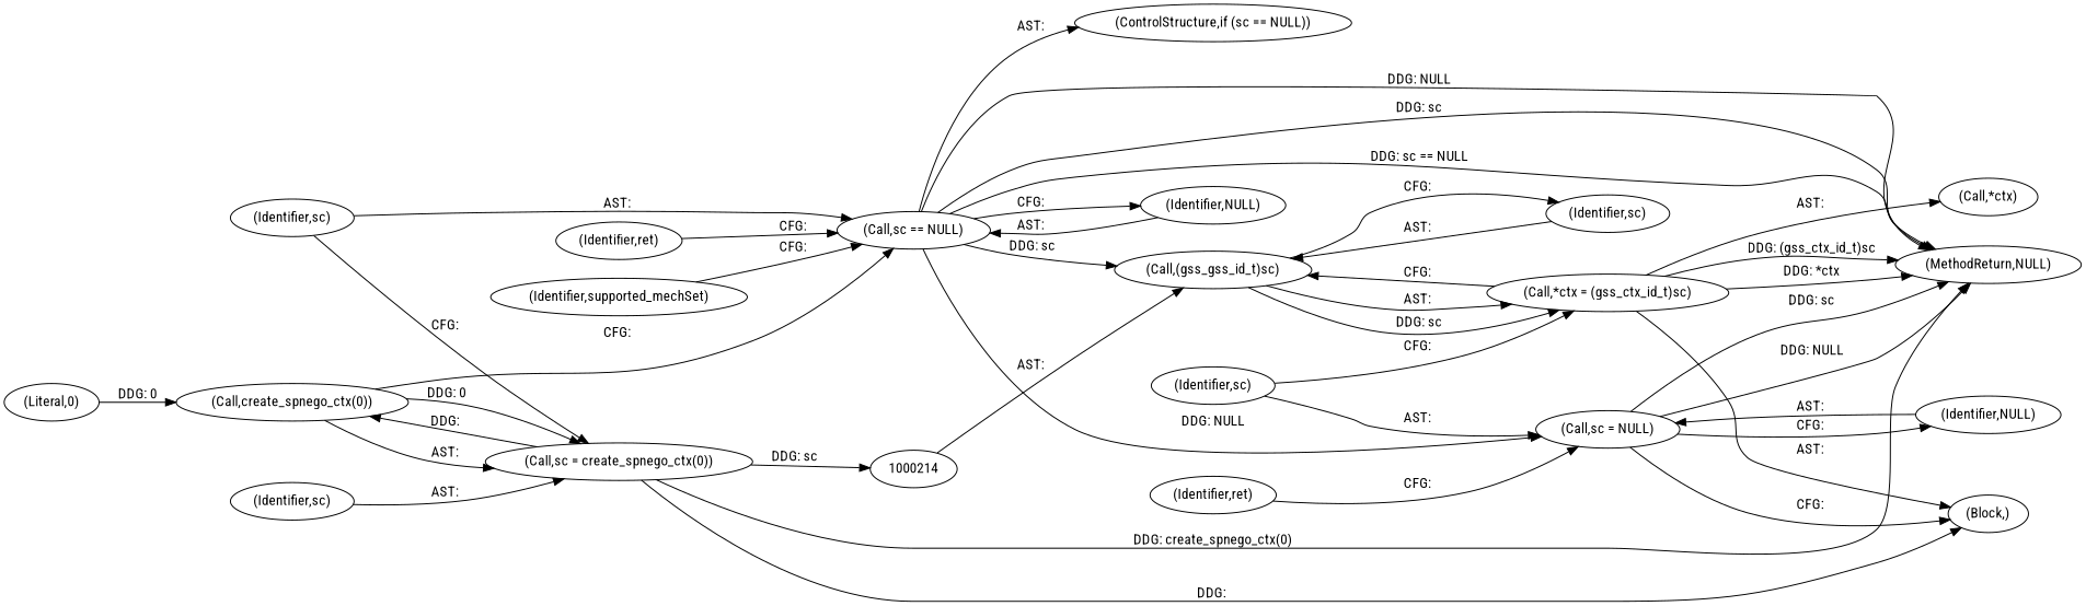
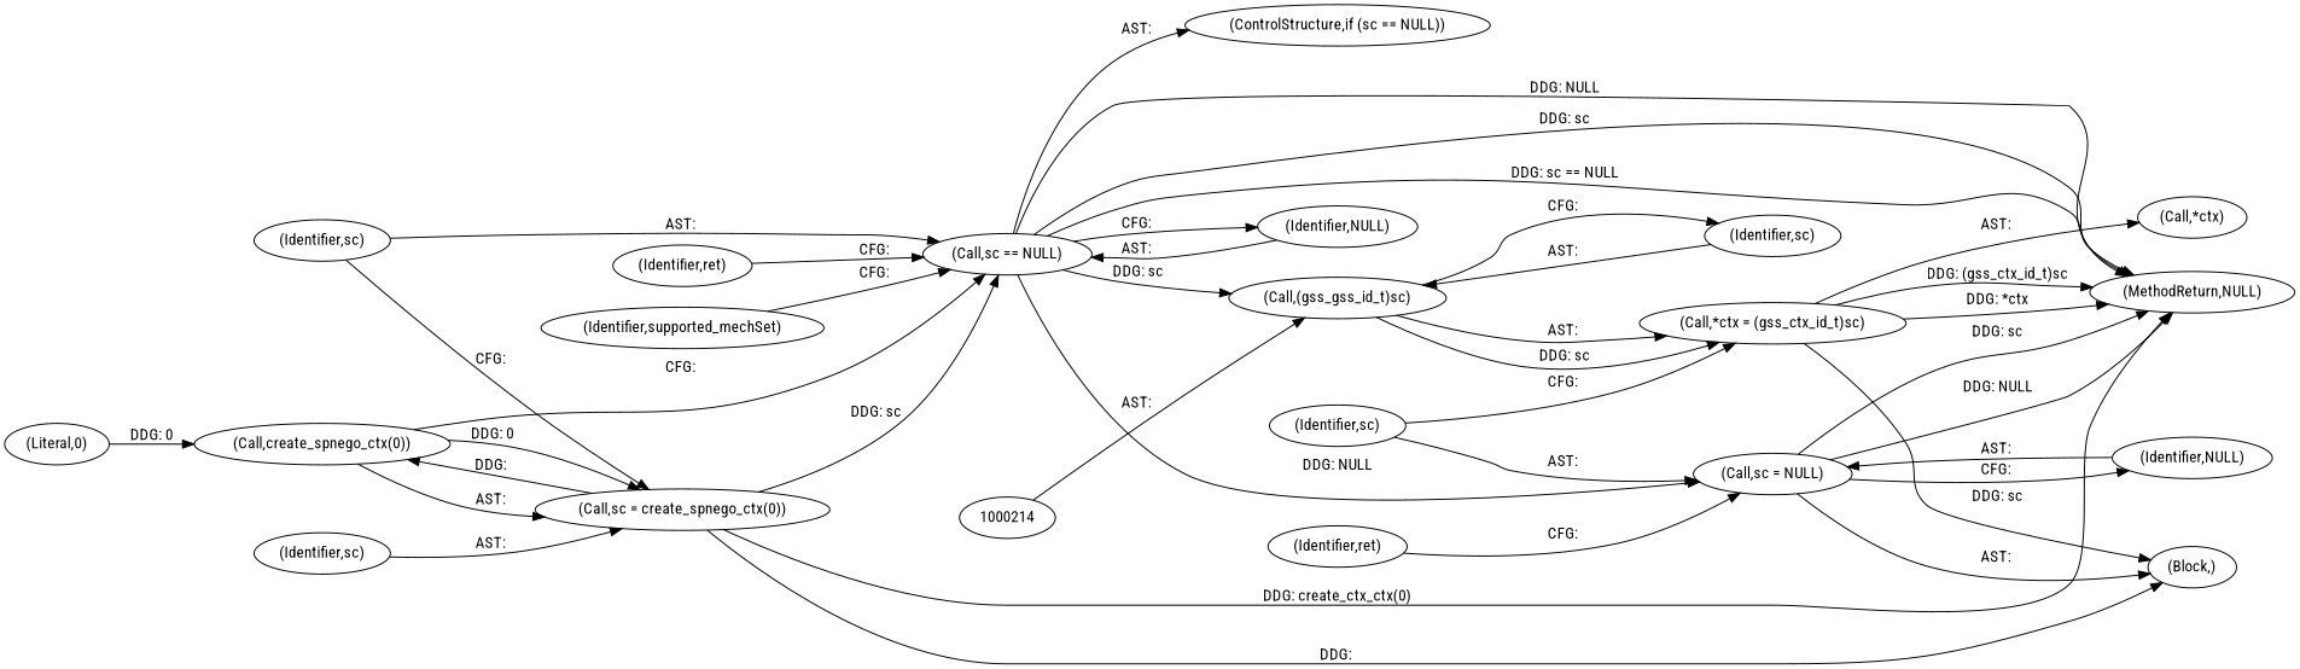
  digraph {
    fontname="Roboto Condensed"
    rankdir=LR
    node [fontname="Roboto Condensed"]
    edge [fontname="Roboto Condensed"]
    n1 [label="(Call,create_spnego_ctx(0))"]
    n2 [label="(Call,sc = create_spnego_ctx(0))"]
    n3 [label="(Call,sc == NULL)"]
    n4 [label="(Block,)"]
    n5 [label="(MethodReturn,NULL)"]
    n6 [label="(Literal,0)"]
    n7 [label="(Call,(gss_gss_id_t)sc)"]
    n8 [label="(Call,sc = NULL)"]
    n9 [label="(ControlStructure,if (sc == NULL))"]
    n10 [label="(Identifier,NULL)"]
    n11 [label="(Call,*ctx = (gss_ctx_id_t)sc)"]
    n12 [label="(Identifier,sc)"]
    n13 [label="(Identifier,NULL)"]
    n14 [label="(Call,*ctx)"]
    n15 [label="(Identifier,supported_mechSet)"]
    n16 [label="(Identifier,sc)"]
    n17 [label="(Identifier,sc)"]
    n18 [label="(Identifier,sc)"]
    n19 [label="(Identifier,ret)"]
    n20 [label="(Identifier,ret)"]
    1000214
    n1 -> n2 [label="AST: "]
    n1 -> n2 [label="DDG: 0"]
    n1 -> n3 [label="CFG: "]
    n2 -> n1 [label="DDG: "]
-   n2 -> 1000214 [label="DDG: sc"]
+   n2 -> n3 [label="DDG: sc"]
    n2 -> n4 [label="DDG: "]
-   n2 -> n5 [label="DDG: create_spnego_ctx(0)"]
+   n2 -> n5 [label="DDG: create_ctx_ctx(0)"]
    n3 -> n5 [label="DDG: sc == NULL"]
    n3 -> n5 [label="DDG: NULL"]
    n3 -> n5 [label="DDG: sc"]
    n3 -> n7 [label="DDG: sc"]
    n3 -> n8 [label="DDG: NULL"]
    n3 -> n9 [label="AST: "]
    n3 -> n10 [label="CFG: "]
    n6 -> n1 [label="DDG: 0"]
    n7 -> n11 [label="AST: "]
    n7 -> n11 [label="DDG: sc"]
    n7 -> n12 [label="CFG: "]
-   n8 -> n4 [label="CFG: "]
+   n8 -> n4 [label="AST: "]
    n8 -> n5 [label="DDG: sc"]
    n8 -> n5 [label="DDG: NULL"]
    n8 -> n13 [label="CFG: "]
    n10 -> n3 [label="AST: "]
-   n11 -> n4 [label="AST: "]
+   n11 -> n4 [label="DDG: sc"]
    n11 -> n5 [label="DDG: (gss_ctx_id_t)sc"]
    n11 -> n5 [label="DDG: *ctx"]
-   n11 -> n7 [label="CFG: "]
    n11 -> n14 [label="AST: "]
    n12 -> n7 [label="AST: "]
    n13 -> n8 [label="AST: "]
    n15 -> n3 [label="CFG: "]
    n16 -> n2 [label="AST: "]
    n17 -> n8 [label="AST: "]
    n17 -> n11 [label="CFG: "]
    n18 -> n2 [label="CFG: "]
    n18 -> n3 [label="AST: "]
    n19 -> n8 [label="CFG: "]
    n20 -> n3 [label="CFG: "]
    1000214 -> n7 [label="AST: "]
  }
